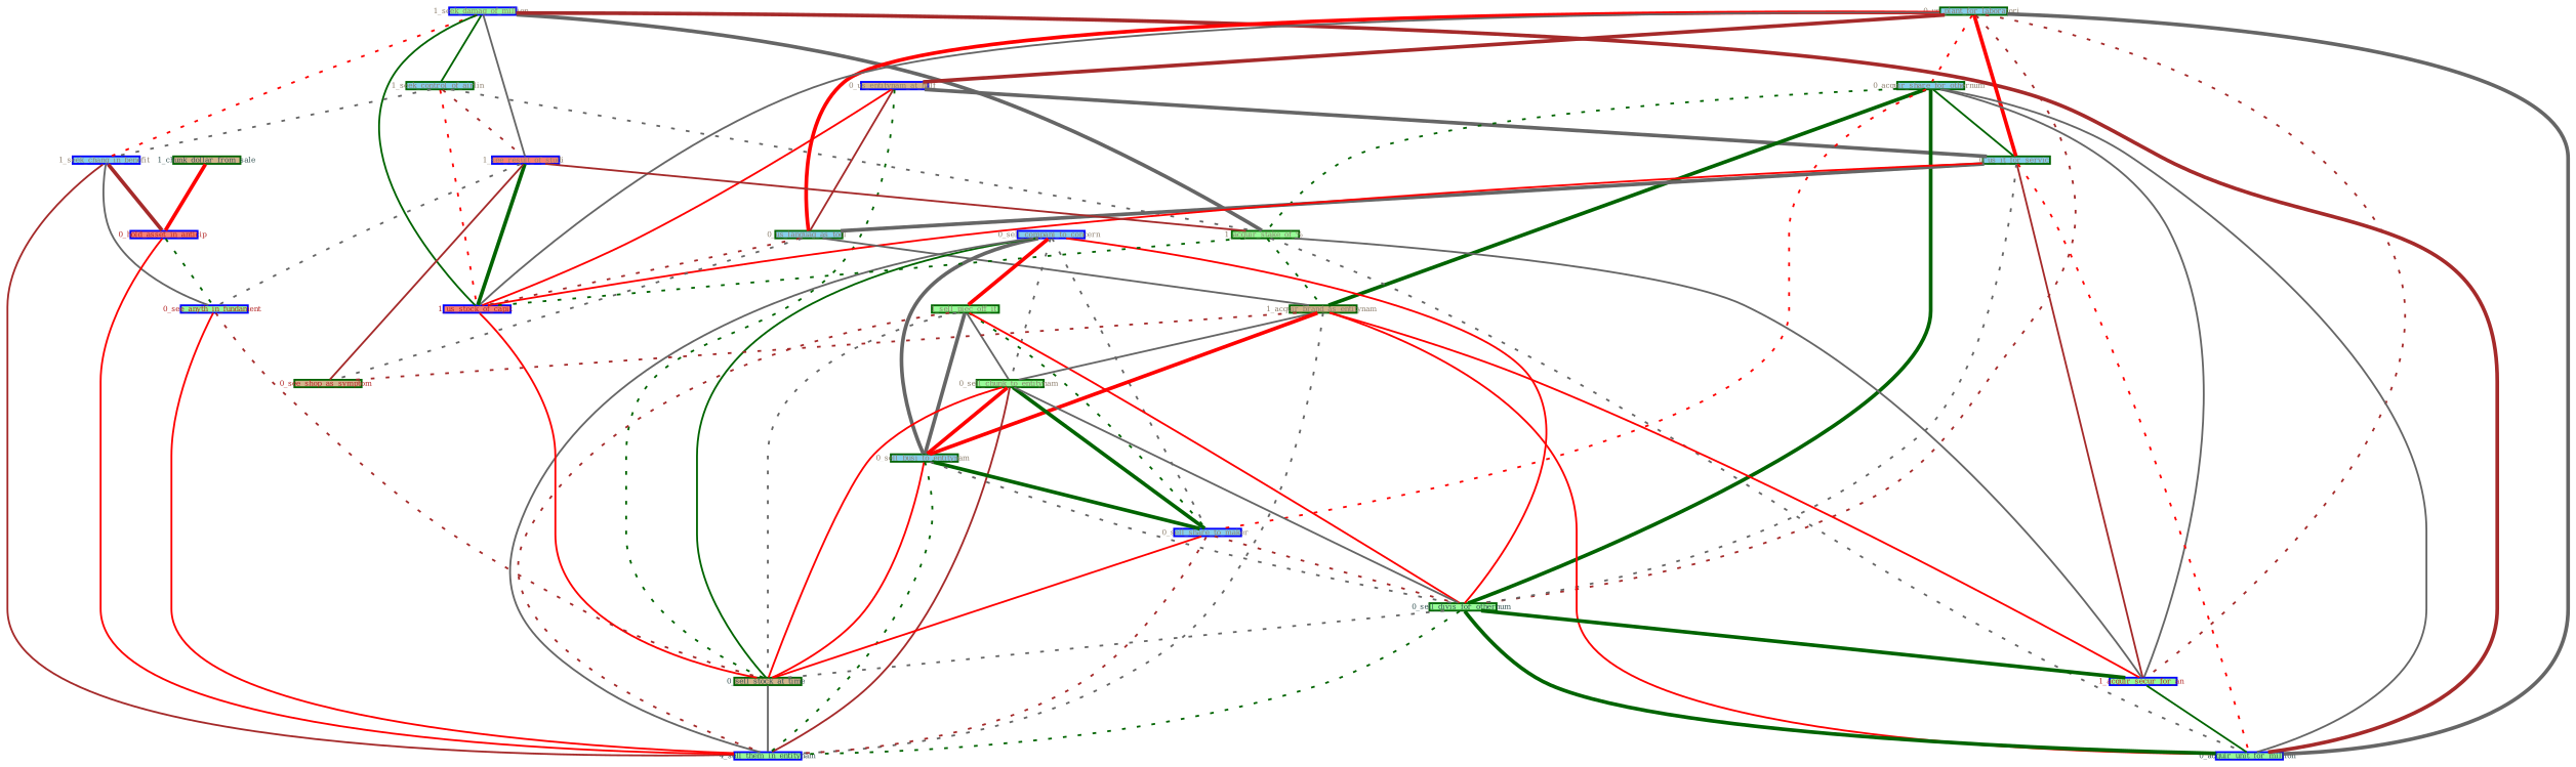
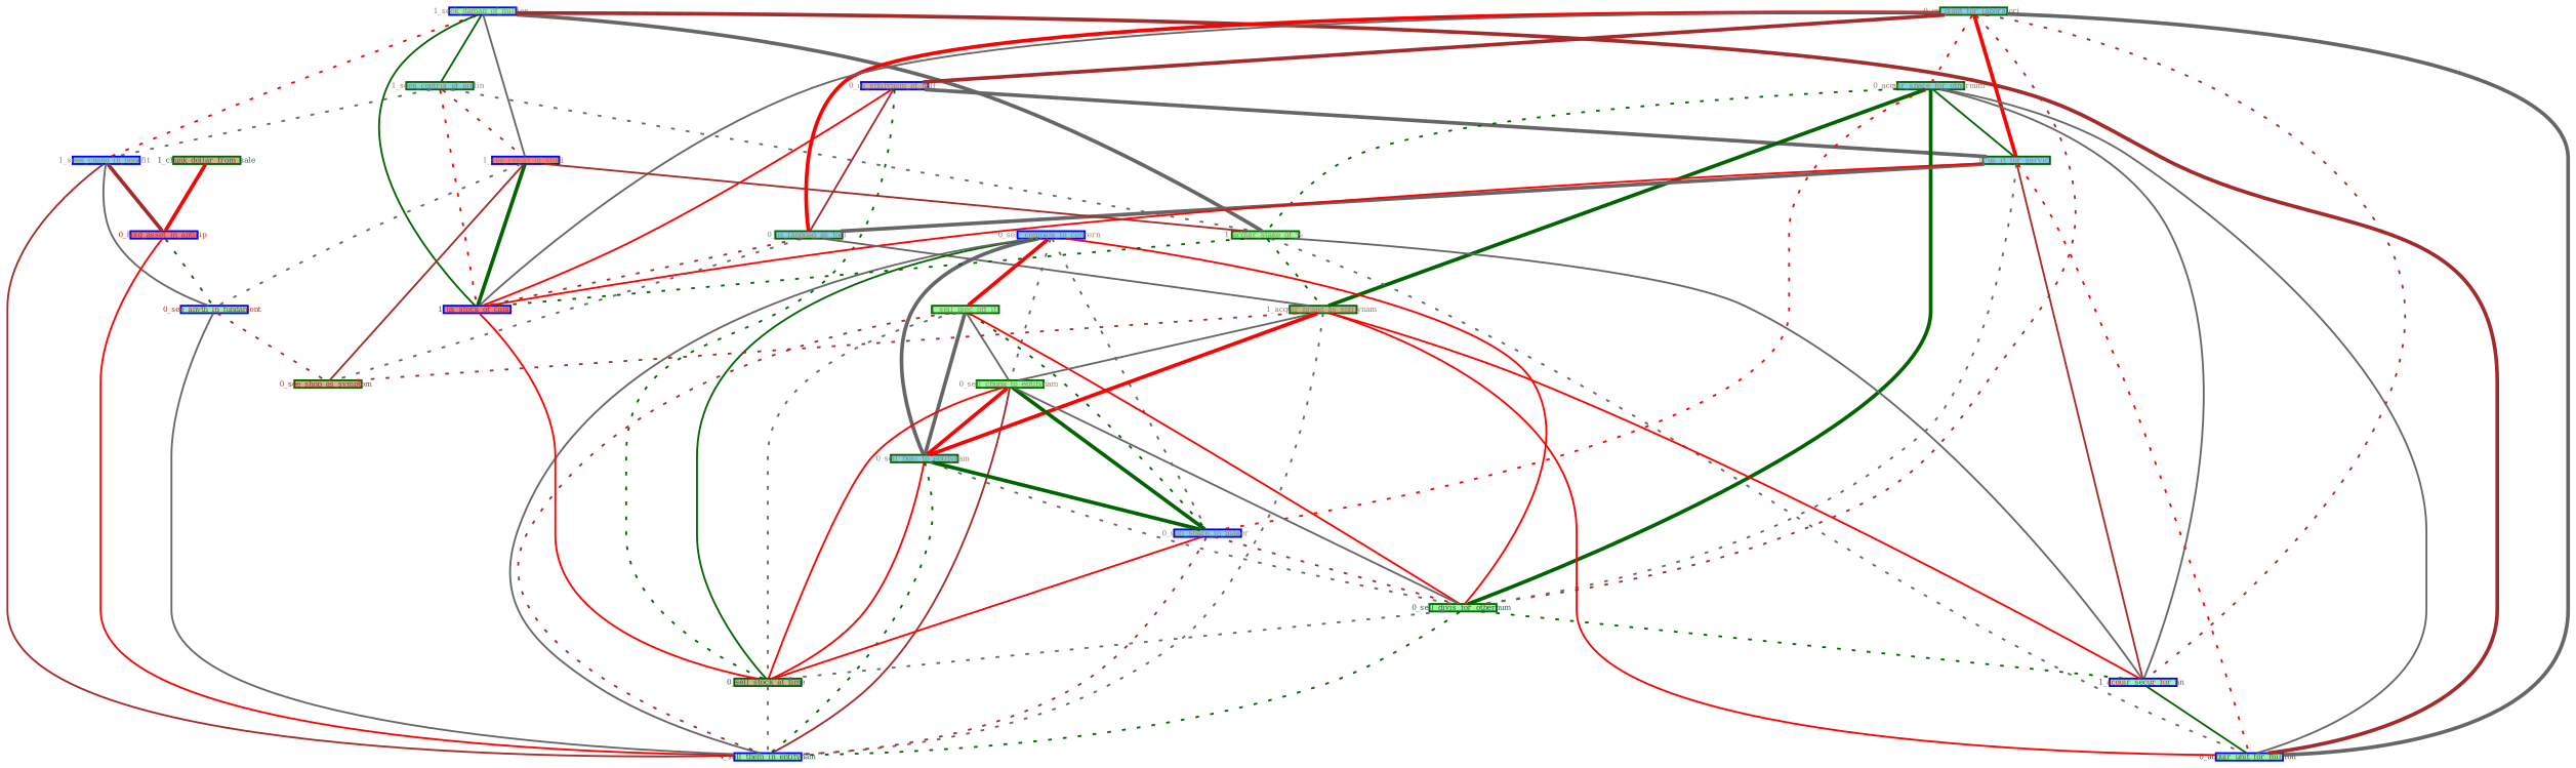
  graph {
    node [color=darkgreen fillcolor=palegreen fixedsize=true fontcolor="#8b7d6b" fontsize=4 shape=polygon style=filled]
    edge [color=gray40 style=dotted w=1]
    "1_seek_damag_of_million " [color=blue height=.06 width=.5]
    "1_seek_control_of_airlin " [fillcolor=skyblue height=.06 width=.5]
    "0_us_plant_for_laboratori " [fillcolor=skyblue height=.06 width=.5]
    "0_us_entitynam_at_half " [color=blue fillcolor=tan height=.06 width=.5]
    "0_acquir_share_for_othernum " [fillcolor=skyblue height=.06 width=.5]
    "0_us_it_for_servic " [fillcolor=skyblue height=.06 width=.5]
    "1_see_result_of_studi " [color=blue fillcolor=salmon height=.06 width=.5]
    "0_us_languag_as_tool " [fillcolor=skyblue height=.06 width=.5]
    "0_sell_compani_to_concern " [color=blue fillcolor=skyblue height=.06 width=.5]
    "1_acquir_stake_of_% " [height=.06 width=.5]
    "1_sell_piec_off_it " [height=.06 width=.5]
    "1_acquir_brand_as_entitynam " [fillcolor=tan height=.06 width=.5]
    "0_sell_chunk_to_entitynam " [height=.06 width=.5]
    "0_sell_busi_to_entitynam " [fillcolor=skyblue height=.06 width=.5]
    "1_seek_chang_in_benefit " [color=blue fillcolor=skyblue height=.06 width=.5]
    "0_sell_share_to_maker " [color=blue fillcolor=skyblue height=.06 width=.5]
    "1_acquir_secur_for_an " [color=blue fontcolor="#b22222" height=.06 width=.5]
    "1_us_stock_of_capit " [color=blue fillcolor=salmon fontcolor="#b22222" height=.06 width=.5]
    "0_hold_asset_in_anticip " [color=blue fillcolor=salmon fontcolor="#b22222" height=.06 width=.5]
    "0_see_anyth_in_fundament " [color=blue fontcolor="#b22222" height=.06 width=.5]
    "0_see_shop_as_symptom " [fillcolor=tan fontcolor="#b22222" height=.06 width=.5]
    "0_acquir_unit_for_million " [color=blue fontcolor="#2f4f4f" height=.06 width=.5]
    "0_sell_divis_for_othernum " [fontcolor="#2f4f4f" height=.06 width=.5]
    "0_sell_stock_at_time " [fillcolor=tan fontcolor="#2f4f4f" height=.06 width=.5]
    n25 [color=blue fontcolor="#2f4f4f" height=.06 label="4_sell_them_in_entitynam" width=.5]
    n26 [fillcolor=tan fontcolor="#2f4f4f" height=.06 label="1_chunk_dollar_from_sale" width=.5]
    subgraph sub_1 {
      "1_seek_damag_of_million "
      "1_seek_control_of_airlin "
      "0_us_plant_for_laboratori "
      "0_us_entitynam_at_half "
      "0_acquir_share_for_othernum "
      "0_us_it_for_servic "
      "1_see_result_of_studi "
      "0_us_languag_as_tool "
      "0_sell_compani_to_concern "
      "1_acquir_stake_of_% "
      "1_sell_piec_off_it "
      "1_acquir_brand_as_entitynam "
      "0_sell_chunk_to_entitynam "
      "0_sell_busi_to_entitynam "
      "1_seek_chang_in_benefit "
      "0_sell_share_to_maker "
    }
    subgraph sub_2 {
      "1_acquir_secur_for_an "
      "1_us_stock_of_capit "
      "0_hold_asset_in_anticip "
      "0_see_anyth_in_fundament "
      "0_see_shop_as_symptom "
    }
    "1_seek_damag_of_million " -- "1_seek_control_of_airlin " [color=darkgreen style=solid w=2]
    "1_seek_damag_of_million " -- "1_see_result_of_studi " [style=solid]
    "1_seek_damag_of_million " -- "1_acquir_stake_of_% " [style=bold]
    "1_seek_damag_of_million " -- "1_seek_chang_in_benefit " [color=red]
    "1_seek_damag_of_million " -- "1_us_stock_of_capit " [color=darkgreen style=solid]
    "1_seek_damag_of_million " -- "0_acquir_unit_for_million " [color=brown style=bold]
    "1_seek_control_of_airlin " -- "1_see_result_of_studi " [color=brown]
    "1_seek_control_of_airlin " -- "1_acquir_stake_of_% "
    "1_seek_control_of_airlin " -- "1_seek_chang_in_benefit "
    "1_seek_control_of_airlin " -- "1_us_stock_of_capit " [color=red]
    "0_us_plant_for_laboratori " -- "0_us_entitynam_at_half " [color=brown style=bold]
    "0_us_plant_for_laboratori " -- "0_acquir_share_for_othernum " [color=red]
    "0_us_plant_for_laboratori " -- "0_us_it_for_servic " [color=red style=bold w=2]
    "0_us_plant_for_laboratori " -- "0_us_languag_as_tool " [color=red style=bold]
    "0_us_plant_for_laboratori " -- "1_acquir_secur_for_an " [color=brown]
    "0_us_plant_for_laboratori " -- "1_us_stock_of_capit " [style=solid]
    "0_us_plant_for_laboratori " -- "0_acquir_unit_for_million " [style=bold]
    "0_us_plant_for_laboratori " -- "0_sell_divis_for_othernum " [color=brown]
    "0_us_entitynam_at_half " -- "0_us_it_for_servic " [style=bold]
    "0_us_entitynam_at_half " -- "0_us_languag_as_tool " [color=brown style=solid]
    "0_us_entitynam_at_half " -- "1_us_stock_of_capit " [color=red style=solid]
    "0_us_entitynam_at_half " -- "0_sell_stock_at_time " [color=darkgreen]
    "0_acquir_share_for_othernum " -- "0_us_it_for_servic " [color=darkgreen style=solid]
    "0_acquir_share_for_othernum " -- "1_acquir_stake_of_% " [color=darkgreen]
    "0_acquir_share_for_othernum " -- "1_acquir_brand_as_entitynam " [color=darkgreen style=bold]
    "0_acquir_share_for_othernum " -- "0_sell_share_to_maker " [color=red]
    "0_acquir_share_for_othernum " -- "1_acquir_secur_for_an " [style=solid w=2]
    "0_acquir_share_for_othernum " -- "0_acquir_unit_for_million " [style=solid w=2]
    "0_acquir_share_for_othernum " -- "0_sell_divis_for_othernum " [color=darkgreen style=bold w=2]
    "0_us_it_for_servic " -- "0_us_languag_as_tool " [style=bold]
    "0_us_it_for_servic " -- "1_acquir_secur_for_an " [color=brown style=solid]
    "0_us_it_for_servic " -- "1_us_stock_of_capit " [color=red style=solid]
    "0_us_it_for_servic " -- "0_acquir_unit_for_million " [color=red]
    "0_us_it_for_servic " -- "0_sell_divis_for_othernum "
    "1_see_result_of_studi " -- "1_acquir_stake_of_% " [color=brown style=solid]
    "1_see_result_of_studi " -- "1_us_stock_of_capit " [color=darkgreen style=bold]
    "1_see_result_of_studi " -- "0_see_anyth_in_fundament "
    "1_see_result_of_studi " -- "0_see_shop_as_symptom " [color=brown style=solid]
    "0_us_languag_as_tool " -- "1_acquir_brand_as_entitynam " [style=solid]
    "0_us_languag_as_tool " -- "1_us_stock_of_capit " [color=brown]
    "0_us_languag_as_tool " -- "0_see_shop_as_symptom "
    "0_sell_compani_to_concern " -- "1_sell_piec_off_it " [color=red style=bold]
    "0_sell_compani_to_concern " -- "0_sell_chunk_to_entitynam " [w=2]
    "0_sell_compani_to_concern " -- "0_sell_busi_to_entitynam " [style=bold w=2]
    "0_sell_compani_to_concern " -- "0_sell_share_to_maker " [w=2]
    "0_sell_compani_to_concern " -- "0_sell_divis_for_othernum " [color=red style=solid]
    "0_sell_compani_to_concern " -- "0_sell_stock_at_time " [color=darkgreen style=solid]
    "0_sell_compani_to_concern " -- n25 [style=solid]
    "1_acquir_stake_of_% " -- "1_acquir_brand_as_entitynam " [color=darkgreen]
    "1_acquir_stake_of_% " -- "1_acquir_secur_for_an " [style=solid]
    "1_acquir_stake_of_% " -- "1_us_stock_of_capit " [color=darkgreen]
    "1_acquir_stake_of_% " -- "0_acquir_unit_for_million "
    "1_sell_piec_off_it " -- "0_sell_chunk_to_entitynam " [style=solid]
    "1_sell_piec_off_it " -- "0_sell_busi_to_entitynam " [style=bold]
    "1_sell_piec_off_it " -- "0_sell_share_to_maker " [color=darkgreen]
    "1_sell_piec_off_it " -- "0_sell_divis_for_othernum " [color=red style=solid]
    "1_sell_piec_off_it " -- "0_sell_stock_at_time "
    "1_sell_piec_off_it " -- n25 [color=brown]
    "1_acquir_brand_as_entitynam " -- "0_sell_chunk_to_entitynam " [style=solid]
    "1_acquir_brand_as_entitynam " -- "0_sell_busi_to_entitynam " [color=red style=bold]
    "1_acquir_brand_as_entitynam " -- "1_acquir_secur_for_an " [color=red style=solid]
    "1_acquir_brand_as_entitynam " -- "0_see_shop_as_symptom " [color=brown]
    "1_acquir_brand_as_entitynam " -- "0_acquir_unit_for_million " [color=red style=solid]
    "1_acquir_brand_as_entitynam " -- n25
    "0_sell_chunk_to_entitynam " -- "0_sell_busi_to_entitynam " [color=red style=bold w=3]
    "0_sell_chunk_to_entitynam " -- "0_sell_share_to_maker " [color=darkgreen style=bold w=2]
    "0_sell_chunk_to_entitynam " -- "0_sell_divis_for_othernum " [style=solid]
    "0_sell_chunk_to_entitynam " -- "0_sell_stock_at_time " [color=red style=solid]
    "0_sell_chunk_to_entitynam " -- n25 [color=brown style=solid w=2]
    "0_sell_busi_to_entitynam " -- "0_sell_share_to_maker " [color=darkgreen style=bold w=2]
    "0_sell_busi_to_entitynam " -- "0_sell_divis_for_othernum "
    "0_sell_busi_to_entitynam " -- "0_sell_stock_at_time " [color=red style=solid]
    "0_sell_busi_to_entitynam " -- n25 [color=darkgreen w=2]
    "1_seek_chang_in_benefit " -- "0_hold_asset_in_anticip " [color=brown style=bold]
    "1_seek_chang_in_benefit " -- "0_see_anyth_in_fundament " [style=solid]
    "1_seek_chang_in_benefit " -- n25 [color=brown style=solid]
    "0_sell_share_to_maker " -- "0_sell_divis_for_othernum " [color=brown]
    "0_sell_share_to_maker " -- "0_sell_stock_at_time " [color=red style=solid]
    "0_sell_share_to_maker " -- n25 [color=brown]
    "1_acquir_secur_for_an " -- "0_acquir_unit_for_million " [color=darkgreen style=solid w=2]
    "1_us_stock_of_capit " -- "0_sell_stock_at_time " [color=red style=solid]
    "0_hold_asset_in_anticip " -- "0_see_anyth_in_fundament " [color=darkgreen]
    "0_hold_asset_in_anticip " -- n25 [color=red style=solid]
-   "0_see_anyth_in_fundament " -- "0_sell_stock_at_time " [color=brown]
-   "0_see_anyth_in_fundament " -- n25 [color=red style=solid]
-   "0_sell_divis_for_othernum " -- "1_acquir_secur_for_an " [color=darkgreen style=bold]
-   "0_sell_divis_for_othernum " -- "0_acquir_unit_for_million " [color=darkgreen style=bold]
+   "0_see_anyth_in_fundament " -- "0_see_shop_as_symptom " [color=brown]
+   "0_see_anyth_in_fundament " -- n25 [style=solid]
+   "0_sell_divis_for_othernum " -- "1_acquir_secur_for_an " [color=darkgreen]
    "0_sell_divis_for_othernum " -- "0_sell_stock_at_time "
    "0_sell_divis_for_othernum " -- n25 [color=darkgreen]
-   "0_sell_stock_at_time " -- n25 [style=solid]
+   "0_sell_stock_at_time " -- n25
    n26 -- "0_hold_asset_in_anticip " [color=red style=bold]
  }
